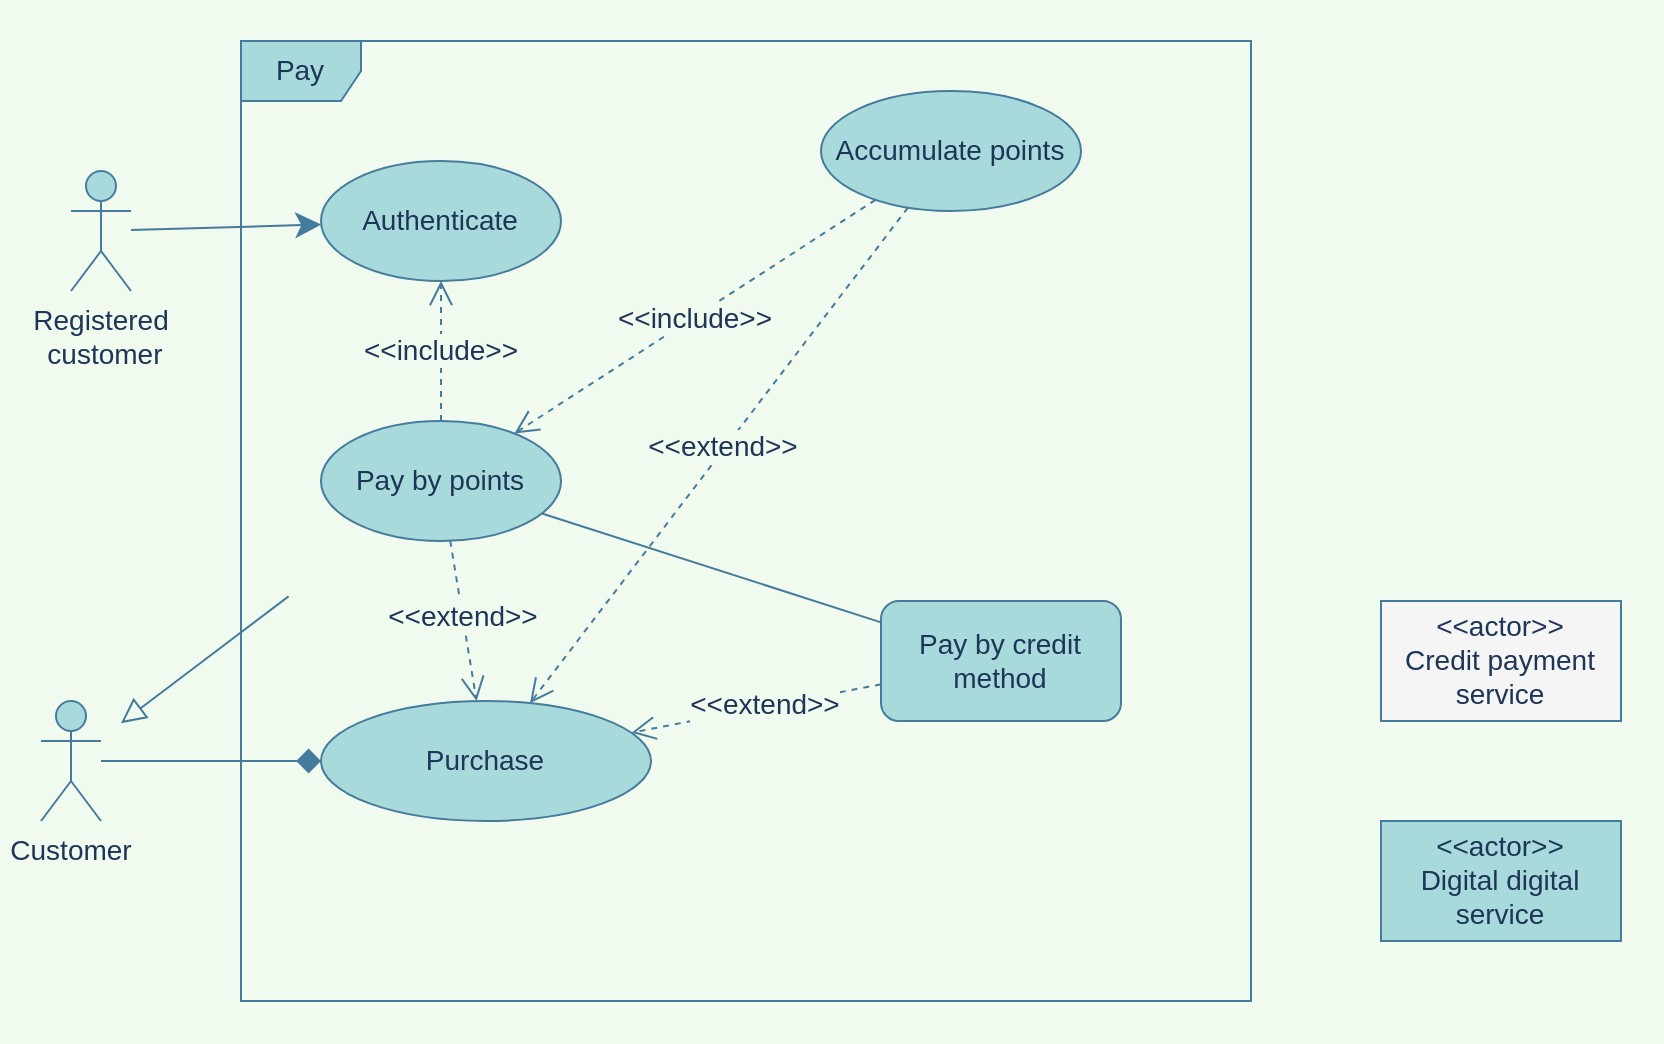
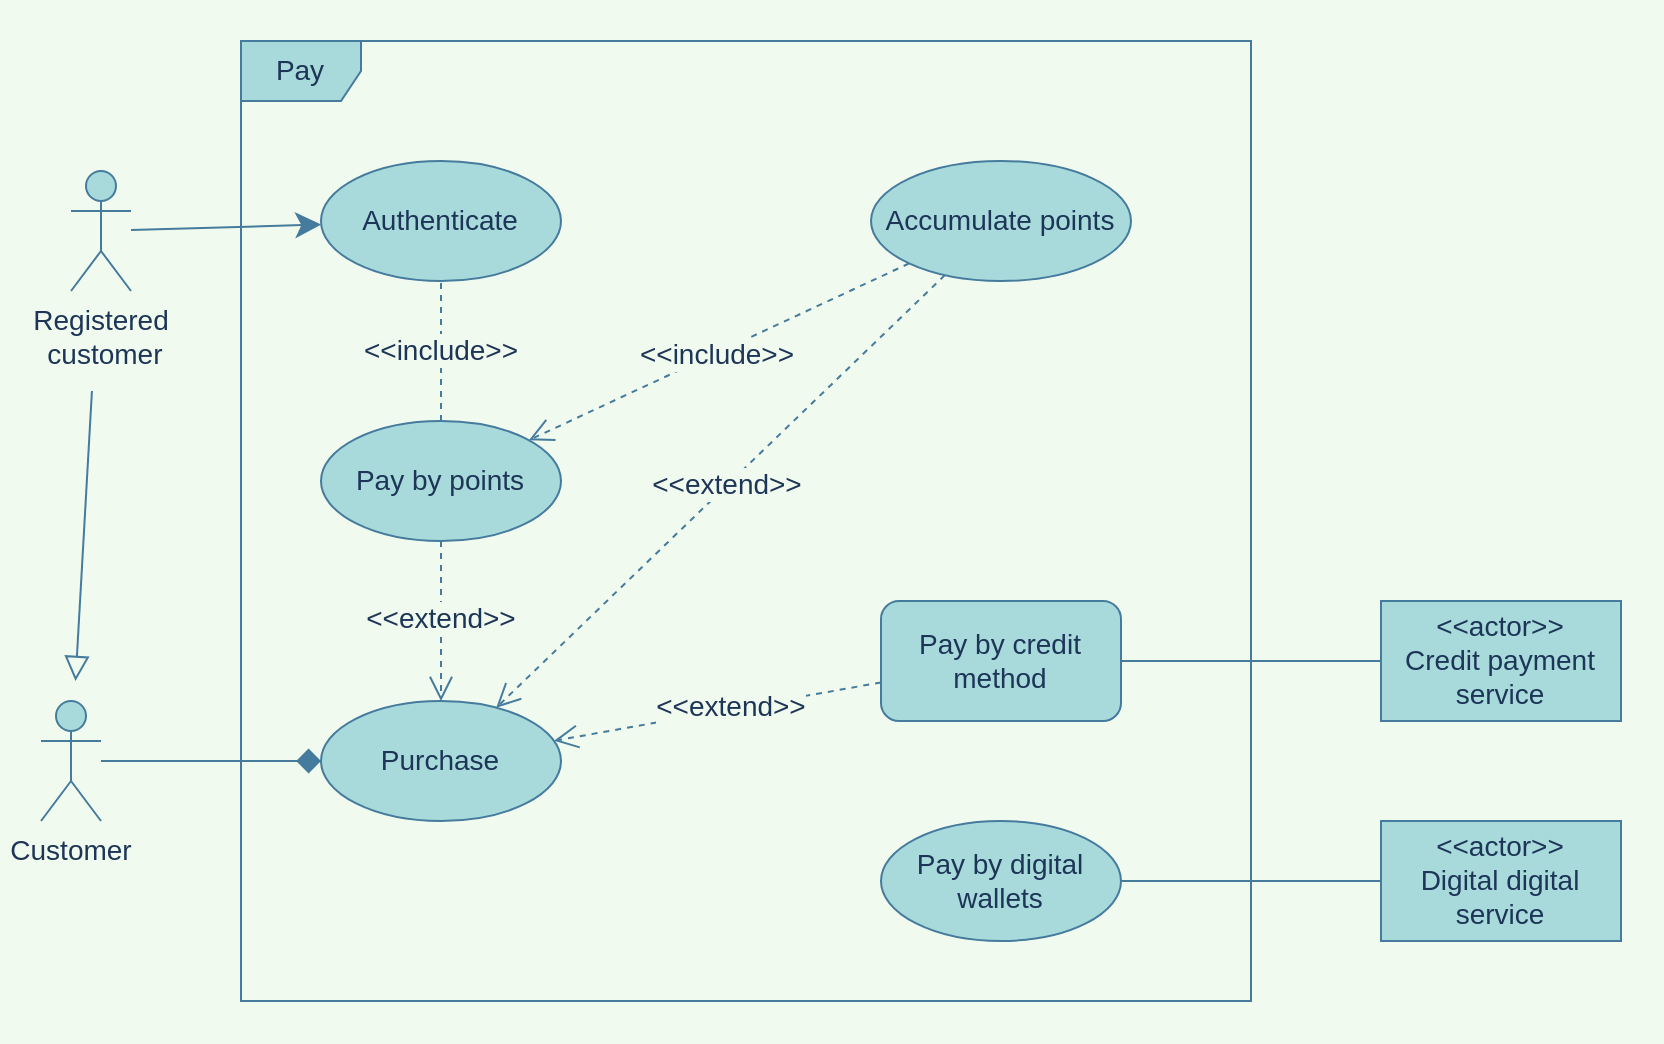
  <mxCell id="0" />
  <mxCell id="1" parent="0" />
  <mxCell id="2" value="Pay" style="shape=umlFrame;whiteSpace=wrap;html=1;rounded=0;sketch=0;fontColor=#1D3557;strokeColor=#457B9D;fillColor=#A8DADC;fontSize=14;" parent="1" vertex="1"><mxGeometry x="120" y="20" width="505" height="480" as="geometry" /></mxCell>
  <mxCell id="3" value="Customer&lt;br style=&quot;font-size: 14px;&quot;&gt;" style="shape=umlActor;verticalLabelPosition=bottom;verticalAlign=top;html=1;outlineConnect=0;rounded=0;sketch=0;fontColor=#1D3557;strokeColor=#457B9D;fillColor=#A8DADC;fontSize=14;" parent="1" vertex="1"><mxGeometry x="20" y="350" width="30" height="60" as="geometry" /></mxCell>
  <mxCell id="4" value="Registered&lt;br style=&quot;font-size: 14px;&quot;&gt;&amp;nbsp;customer" style="shape=umlActor;verticalLabelPosition=bottom;verticalAlign=top;html=1;outlineConnect=0;rounded=0;sketch=0;fontColor=#1D3557;strokeColor=#457B9D;fillColor=#A8DADC;fontSize=14;" parent="1" vertex="1"><mxGeometry x="35" y="85" width="30" height="60" as="geometry" /></mxCell>
  <mxCell id="5" value="" style="rounded=0;orthogonalLoop=1;jettySize=auto;html=1;strokeColor=#457B9D;endArrow=classic;endFill=1;fontColor=#1D3557;endSize=10;fontSize=14;labelBackgroundColor=#F1FAEE;" parent="1" source="4" target="8" edge="1"><mxGeometry relative="1" as="geometry" /></mxCell>
- <mxCell id="6" value="" style="endArrow=none;html=1;strokeColor=#457B9D;startArrow=block;startFill=0;fontColor=#1D3557;endSize=10;startSize=10;sourcePerimeterSpacing=10;targetPerimeterSpacing=50;fontSize=14;labelBackgroundColor=#F1FAEE;" parent="1" source="3" target="19" edge="1"><mxGeometry width="50" height="50" relative="1" as="geometry"><mxPoint x="40" y="270" as="sourcePoint" /><mxPoint x="35" y="250" as="targetPoint" /></mxGeometry></mxCell>
+ <mxCell id="6" value="" style="endArrow=none;html=1;strokeColor=#457B9D;startArrow=block;startFill=0;fontColor=#1D3557;endSize=10;startSize=10;sourcePerimeterSpacing=10;targetPerimeterSpacing=50;fontSize=14;labelBackgroundColor=#F1FAEE;" parent="1" source="3" target="4" edge="1"><mxGeometry width="50" height="50" relative="1" as="geometry"><mxPoint x="40" y="270" as="sourcePoint" /><mxPoint x="35" y="250" as="targetPoint" /></mxGeometry></mxCell>
  <mxCell id="7" value="&amp;lt;&amp;lt;extend&amp;gt;&amp;gt;" style="edgeStyle=none;rounded=0;orthogonalLoop=1;jettySize=auto;html=1;dashed=1;startArrow=none;startFill=0;endArrow=open;endFill=0;strokeColor=#457B9D;fontColor=#1D3557;endSize=10;startSize=6;fontSize=14;labelBackgroundColor=#F1FAEE;" parent="1" source="19" target="12" edge="1"><mxGeometry x="-0.03" relative="1" as="geometry"><mxPoint as="offset" /><mxPoint x="393.826" y="176.102" as="sourcePoint" /><mxPoint x="270.195" y="143.877" as="targetPoint" /></mxGeometry></mxCell>
  <mxCell id="8" value="Authenticate" style="ellipse;whiteSpace=wrap;html=1;rounded=0;fontSize=14;fontColor=#1D3557;strokeColor=#457B9D;fillColor=#A8DADC;sketch=0;" parent="1" vertex="1"><mxGeometry x="160" y="80" width="120" height="60" as="geometry" /></mxCell>
  <mxCell id="9" value="&amp;lt;&amp;lt;include&amp;gt;&amp;gt;" style="edgeStyle=none;rounded=0;orthogonalLoop=1;jettySize=auto;html=1;dashed=1;startArrow=none;startFill=0;endArrow=open;endFill=0;strokeColor=#457B9D;fontColor=#1D3557;endSize=10;fontSize=14;labelBackgroundColor=#F1FAEE;" parent="1" source="10" target="19" edge="1"><mxGeometry x="0.008" y="1" relative="1" as="geometry"><mxPoint as="offset" /></mxGeometry></mxCell>
- <mxCell id="10" value="Accumulate points" style="ellipse;whiteSpace=wrap;html=1;rounded=0;fontSize=14;fontColor=#1D3557;strokeColor=#457B9D;fillColor=#A8DADC;sketch=0;" parent="1" vertex="1"><mxGeometry x="410" y="45" width="130" height="60" as="geometry" /></mxCell>
+ <mxCell id="10" value="Accumulate points" style="ellipse;whiteSpace=wrap;html=1;rounded=0;fontSize=14;fontColor=#1D3557;strokeColor=#457B9D;fillColor=#A8DADC;sketch=0;" parent="1" vertex="1"><mxGeometry x="435" y="80" width="130" height="60" as="geometry" /></mxCell>
  <mxCell id="11" value="" style="edgeStyle=none;rounded=0;orthogonalLoop=1;jettySize=auto;html=1;startArrow=none;startFill=0;endArrow=diamond;endFill=1;strokeColor=#457B9D;fontColor=#1D3557;endSize=10;fontSize=14;labelBackgroundColor=#F1FAEE;" parent="1" source="3" target="12" edge="1"><mxGeometry relative="1" as="geometry" /></mxCell>
- <mxCell id="12" value="Purchase" style="ellipse;whiteSpace=wrap;html=1;rounded=0;fontColor=#1D3557;verticalAlign=middle;strokeColor=#457B9D;fillColor=#A8DADC;sketch=0;fontSize=14;" parent="1" vertex="1"><mxGeometry x="160" y="350" width="165" height="60" as="geometry" /></mxCell>
+ <mxCell id="12" value="Purchase" style="ellipse;whiteSpace=wrap;html=1;rounded=0;fontColor=#1D3557;verticalAlign=middle;strokeColor=#457B9D;fillColor=#A8DADC;sketch=0;fontSize=14;" parent="1" vertex="1"><mxGeometry x="160" y="350" width="120" height="60" as="geometry" /></mxCell>
  <mxCell id="13" value="&amp;lt;&amp;lt;extend&amp;gt;&amp;gt;" style="edgeStyle=none;rounded=0;orthogonalLoop=1;jettySize=auto;html=1;startArrow=none;startFill=0;endArrow=open;endFill=0;strokeColor=#457B9D;fontColor=#1D3557;endSize=10;fontSize=14;dashed=1;labelBackgroundColor=#F1FAEE;" parent="1" source="15" target="12" edge="1"><mxGeometry x="-0.079" y="-1" relative="1" as="geometry"><mxPoint x="310" y="300" as="targetPoint" /><mxPoint as="offset" /></mxGeometry></mxCell>
  <mxCell id="14" style="edgeStyle=none;rounded=0;orthogonalLoop=1;jettySize=auto;html=1;startArrow=none;startFill=0;endArrow=none;endFill=0;strokeColor=#457B9D;fontColor=#1D3557;fontSize=14;labelBackgroundColor=#F1FAEE;" parent="1" source="20" edge="1"><mxGeometry relative="1" as="geometry"><mxPoint x="760" y="330" as="targetPoint" /></mxGeometry></mxCell>
  <mxCell id="15" value="Pay by credit method" style="whiteSpace=wrap;html=1;fontSize=14;fontColor=#1D3557;strokeColor=#457B9D;fillColor=#A8DADC;sketch=0;rounded=1;" parent="1" vertex="1"><mxGeometry x="440" y="300" width="120" height="60" as="geometry" /></mxCell>
  <mxCell id="16" style="edgeStyle=none;rounded=0;orthogonalLoop=1;jettySize=auto;html=1;startArrow=none;startFill=0;endArrow=none;endFill=0;strokeColor=#457B9D;fontColor=#1D3557;fontSize=14;labelBackgroundColor=#F1FAEE;" parent="1" source="22" edge="1"><mxGeometry relative="1" as="geometry"><mxPoint x="760" y="440" as="targetPoint" /></mxGeometry></mxCell>
- <mxCell id="18" value="&amp;lt;&amp;lt;include&amp;gt;&amp;gt;" style="edgeStyle=orthogonalEdgeStyle;rounded=0;orthogonalLoop=1;jettySize=auto;html=1;endArrow=open;endFill=0;dashed=1;endSize=10;labelBackgroundColor=#F1FAEE;strokeColor=#457B9D;fontColor=#1D3557;fontSize=14;" edge="1" parent="1" source="19" target="8"><mxGeometry relative="1" as="geometry" /></mxCell>
+ <mxCell id="17" value="Pay by digital wallets" style="ellipse;whiteSpace=wrap;html=1;rounded=0;fontSize=14;fontColor=#1D3557;strokeColor=#457B9D;fillColor=#A8DADC;sketch=0;" parent="1" vertex="1"><mxGeometry x="440" y="410" width="120" height="60" as="geometry" /></mxCell>
+ <mxCell id="18" value="&amp;lt;&amp;lt;include&amp;gt;&amp;gt;" style="edgeStyle=orthogonalEdgeStyle;rounded=0;orthogonalLoop=1;jettySize=auto;html=1;endArrow=none;endFill=0;dashed=1;endSize=10;labelBackgroundColor=#F1FAEE;strokeColor=#457B9D;fontColor=#1D3557;fontSize=14;" edge="1" parent="1" source="19" target="8"><mxGeometry relative="1" as="geometry" /></mxCell>
  <mxCell id="19" value="Pay by points" style="ellipse;whiteSpace=wrap;html=1;rounded=0;fontSize=14;fontColor=#1D3557;strokeColor=#457B9D;fillColor=#A8DADC;sketch=0;" parent="1" vertex="1"><mxGeometry x="160" y="210" width="120" height="60" as="geometry" /></mxCell>
- <mxCell id="20" value="&amp;lt;&amp;lt;actor&amp;gt;&amp;gt;&lt;br style=&quot;font-size: 14px;&quot;&gt;Credit payment service" style="rounded=0;whiteSpace=wrap;html=1;fillColor=#f5f5f5;strokeColor=#457B9D;fontColor=#1D3557;fontSize=14;" parent="1" vertex="1"><mxGeometry x="690" y="300" width="120" height="60" as="geometry" /></mxCell>
- <mxCell id="21" value="" style="edgeStyle=none;rounded=0;orthogonalLoop=1;jettySize=auto;html=1;startArrow=none;startFill=0;endArrow=none;endFill=0;strokeColor=#457B9D;fontColor=#1D3557;fontSize=14;labelBackgroundColor=#F1FAEE;" parent="1" source="15" target="19" edge="1"><mxGeometry relative="1" as="geometry"><mxPoint x="760" y="330" as="targetPoint" /><mxPoint x="510" y="330" as="sourcePoint" /></mxGeometry></mxCell>
+ <mxCell id="20" value="&amp;lt;&amp;lt;actor&amp;gt;&amp;gt;&lt;br style=&quot;font-size: 14px;&quot;&gt;Credit payment service" style="rounded=0;whiteSpace=wrap;html=1;fillColor=#A8DADC;strokeColor=#457B9D;fontColor=#1D3557;fontSize=14;" parent="1" vertex="1"><mxGeometry x="690" y="300" width="120" height="60" as="geometry" /></mxCell>
+ <mxCell id="21" value="" style="edgeStyle=none;rounded=0;orthogonalLoop=1;jettySize=auto;html=1;startArrow=none;startFill=0;endArrow=none;endFill=0;strokeColor=#457B9D;fontColor=#1D3557;fontSize=14;labelBackgroundColor=#F1FAEE;" parent="1" source="15" target="20" edge="1"><mxGeometry relative="1" as="geometry"><mxPoint x="760" y="330" as="targetPoint" /><mxPoint x="510" y="330" as="sourcePoint" /></mxGeometry></mxCell>
  <mxCell id="22" value="&amp;lt;&amp;lt;actor&amp;gt;&amp;gt;&lt;br style=&quot;font-size: 14px;&quot;&gt;Digital digital service" style="rounded=0;whiteSpace=wrap;html=1;fillColor=#A8DADC;strokeColor=#457B9D;fontColor=#1D3557;fontSize=14;" parent="1" vertex="1"><mxGeometry x="690" y="410" width="120" height="60" as="geometry" /></mxCell>
+ <mxCell id="23" value="" style="edgeStyle=none;rounded=0;orthogonalLoop=1;jettySize=auto;html=1;startArrow=none;startFill=0;endArrow=none;endFill=0;strokeColor=#457B9D;fontColor=#1D3557;fontSize=14;labelBackgroundColor=#F1FAEE;" parent="1" source="17" target="22" edge="1"><mxGeometry relative="1" as="geometry"><mxPoint x="760" y="440" as="targetPoint" /><mxPoint x="510" y="440" as="sourcePoint" /></mxGeometry></mxCell>
  <mxCell id="24" value="&amp;lt;&amp;lt;extend&amp;gt;&amp;gt;" style="edgeStyle=none;rounded=0;orthogonalLoop=1;jettySize=auto;html=1;dashed=1;startArrow=none;startFill=0;endArrow=open;endFill=0;strokeColor=#457B9D;fontColor=#1D3557;endSize=10;startSize=6;fontSize=14;labelBackgroundColor=#F1FAEE;" parent="1" source="10" target="12" edge="1"><mxGeometry x="-0.023" relative="1" as="geometry"><mxPoint y="-1" as="offset" /><mxPoint x="360" y="300" as="sourcePoint" /><mxPoint x="230" y="300" as="targetPoint" /></mxGeometry></mxCell>
